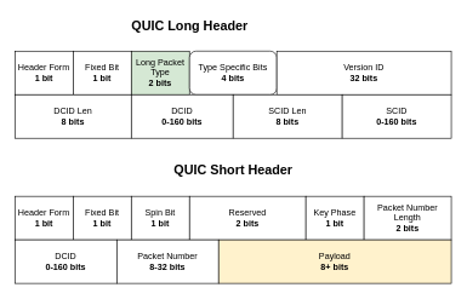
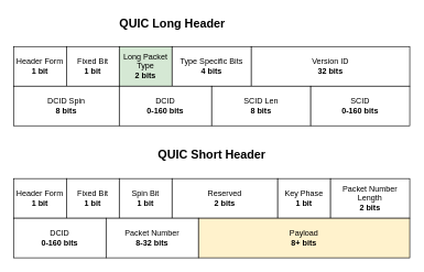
  <mxCell id="0" />
  <mxCell id="1" parent="0" />
  <mxCell id="2" value="&lt;div&gt;Header Form&lt;/div&gt;&lt;div&gt;&lt;b&gt;1 bit&lt;/b&gt;&lt;/div&gt;" style="rounded=0;whiteSpace=wrap;html=1;" vertex="1" parent="1"><mxGeometry x="20" y="70" width="80" height="60" as="geometry" /></mxCell>
  <mxCell id="3" value="&lt;div&gt;Fixed Bit&lt;/div&gt;&lt;div&gt;&lt;b&gt;1 bit&lt;/b&gt;&lt;/div&gt;" style="rounded=0;whiteSpace=wrap;html=1;" vertex="1" parent="1"><mxGeometry x="100" y="70" width="80" height="60" as="geometry" /></mxCell>
  <mxCell id="4" value="&lt;div&gt;Long Packet Type&lt;/div&gt;&lt;div&gt;&lt;b&gt;2 bits&lt;/b&gt;&lt;/div&gt;" style="rounded=0;whiteSpace=wrap;html=1;fillColor=#d5e8d4;" vertex="1" parent="1"><mxGeometry x="180" y="70" width="80" height="60" as="geometry" /></mxCell>
- <mxCell id="5" value="&lt;div&gt;Type Specific Bits&lt;/div&gt;&lt;div&gt;&lt;b&gt;4 bits&lt;/b&gt;&lt;/div&gt;" style="whiteSpace=wrap;html=1;rounded=1;" vertex="1" parent="1"><mxGeometry x="260" y="70" width="120" height="60" as="geometry" /></mxCell>
+ <mxCell id="5" value="&lt;div&gt;Type Specific Bits&lt;/div&gt;&lt;div&gt;&lt;b&gt;4 bits&lt;/b&gt;&lt;/div&gt;" style="rounded=0;whiteSpace=wrap;html=1;" vertex="1" parent="1"><mxGeometry x="260" y="70" width="120" height="60" as="geometry" /></mxCell>
  <mxCell id="6" value="&lt;div&gt;Version ID&lt;/div&gt;&lt;div&gt;&lt;b&gt;32 bits&lt;/b&gt;&lt;/div&gt;" style="rounded=0;whiteSpace=wrap;html=1;" vertex="1" parent="1"><mxGeometry x="380" y="70" width="240" height="60" as="geometry" /></mxCell>
- <mxCell id="7" value="&lt;div&gt;DCID Len&lt;/div&gt;&lt;div&gt;&lt;b&gt;8 bits&lt;/b&gt;&lt;/div&gt;" style="rounded=0;whiteSpace=wrap;html=1;" vertex="1" parent="1"><mxGeometry x="20" y="130" width="160" height="60" as="geometry" /></mxCell>
+ <mxCell id="7" value="&lt;div&gt;DCID Spin&lt;/div&gt;&lt;div&gt;&lt;b&gt;8 bits&lt;/b&gt;&lt;/div&gt;" style="rounded=0;whiteSpace=wrap;html=1;" vertex="1" parent="1"><mxGeometry x="20" y="130" width="160" height="60" as="geometry" /></mxCell>
  <mxCell id="8" value="&lt;div&gt;DCID&lt;/div&gt;&lt;div&gt;&lt;b&gt;0-160 bits&lt;/b&gt;&lt;/div&gt;" style="rounded=0;whiteSpace=wrap;html=1;" vertex="1" parent="1"><mxGeometry x="180" y="130" width="140" height="60" as="geometry" /></mxCell>
  <mxCell id="9" value="&lt;div&gt;SCID Len&lt;/div&gt;&lt;div&gt;&lt;b&gt;8 bits&lt;/b&gt;&lt;/div&gt;" style="rounded=0;whiteSpace=wrap;html=1;" vertex="1" parent="1"><mxGeometry x="320" y="130" width="150" height="60" as="geometry" /></mxCell>
  <mxCell id="10" value="&lt;div&gt;SCID&lt;/div&gt;&lt;div&gt;&lt;b&gt;0-160 bits&lt;/b&gt;&lt;/div&gt;" style="rounded=0;whiteSpace=wrap;html=1;" vertex="1" parent="1"><mxGeometry x="470" y="130" width="150" height="60" as="geometry" /></mxCell>
  <mxCell id="11" value="&lt;h2&gt;QUIC Long Header&lt;/h2&gt;" style="text;html=1;align=center;verticalAlign=middle;whiteSpace=wrap;rounded=0;" vertex="1" parent="1"><mxGeometry x="177.5" y="20" width="165" height="30" as="geometry" /></mxCell>
  <mxCell id="12" value="&lt;h2&gt;QUIC Short Header&lt;/h2&gt;" style="text;html=1;align=center;verticalAlign=middle;whiteSpace=wrap;rounded=0;" vertex="1" parent="1"><mxGeometry x="233.75" y="220" width="172.5" height="30" as="geometry" /></mxCell>
  <mxCell id="13" value="&lt;div&gt;Header Form&lt;/div&gt;&lt;div&gt;&lt;b&gt;1 bit&lt;/b&gt;&lt;/div&gt;" style="rounded=0;whiteSpace=wrap;html=1;" vertex="1" parent="1"><mxGeometry x="20" y="270" width="80" height="60" as="geometry" /></mxCell>
  <mxCell id="14" value="&lt;div&gt;Fixed Bit&lt;/div&gt;&lt;div&gt;&lt;b&gt;1 bit&lt;/b&gt;&lt;/div&gt;" style="rounded=0;whiteSpace=wrap;html=1;" vertex="1" parent="1"><mxGeometry x="100" y="270" width="80" height="60" as="geometry" /></mxCell>
  <mxCell id="15" value="&lt;div&gt;Spin Bit&lt;/div&gt;&lt;div&gt;&lt;b&gt;1 bit&lt;/b&gt;&lt;/div&gt;" style="rounded=0;whiteSpace=wrap;html=1;" vertex="1" parent="1"><mxGeometry x="180" y="270" width="80" height="60" as="geometry" /></mxCell>
  <mxCell id="16" value="&lt;div&gt;Reserved&lt;/div&gt;&lt;div&gt;&lt;b&gt;2 bits&lt;/b&gt;&lt;/div&gt;" style="rounded=0;whiteSpace=wrap;html=1;" vertex="1" parent="1"><mxGeometry x="260" y="270" width="160" height="60" as="geometry" /></mxCell>
  <mxCell id="17" value="&lt;div&gt;Key Phase&lt;/div&gt;&lt;div&gt;&lt;b&gt;1 bit&lt;/b&gt;&lt;/div&gt;" style="rounded=0;whiteSpace=wrap;html=1;" vertex="1" parent="1"><mxGeometry x="420" y="270" width="80" height="60" as="geometry" /></mxCell>
  <mxCell id="18" value="&lt;div&gt;Packet Number Length&lt;/div&gt;&lt;div&gt;&lt;b&gt;2 bits&lt;/b&gt;&lt;/div&gt;" style="rounded=0;whiteSpace=wrap;html=1;" vertex="1" parent="1"><mxGeometry x="500" y="270" width="120" height="60" as="geometry" /></mxCell>
  <mxCell id="19" value="&lt;div&gt;DCID&lt;/div&gt;&lt;div&gt;&lt;b&gt;0-160 bits&lt;/b&gt;&lt;/div&gt;" style="rounded=0;whiteSpace=wrap;html=1;" vertex="1" parent="1"><mxGeometry x="20" y="330" width="140" height="60" as="geometry" /></mxCell>
  <mxCell id="20" value="&lt;div&gt;Packet Number&lt;/div&gt;&lt;div&gt;&lt;b&gt;8-32 bits&lt;/b&gt;&lt;/div&gt;" style="rounded=0;whiteSpace=wrap;html=1;" vertex="1" parent="1"><mxGeometry x="160" y="330" width="140" height="60" as="geometry" /></mxCell>
  <mxCell id="21" value="&lt;div&gt;Payload&lt;/div&gt;&lt;div&gt;&lt;b&gt;8+ bits&lt;/b&gt;&lt;/div&gt;" style="rounded=0;whiteSpace=wrap;html=1;fillColor=#fff2cc;" vertex="1" parent="1"><mxGeometry x="300" y="330" width="320" height="60" as="geometry" /></mxCell>
